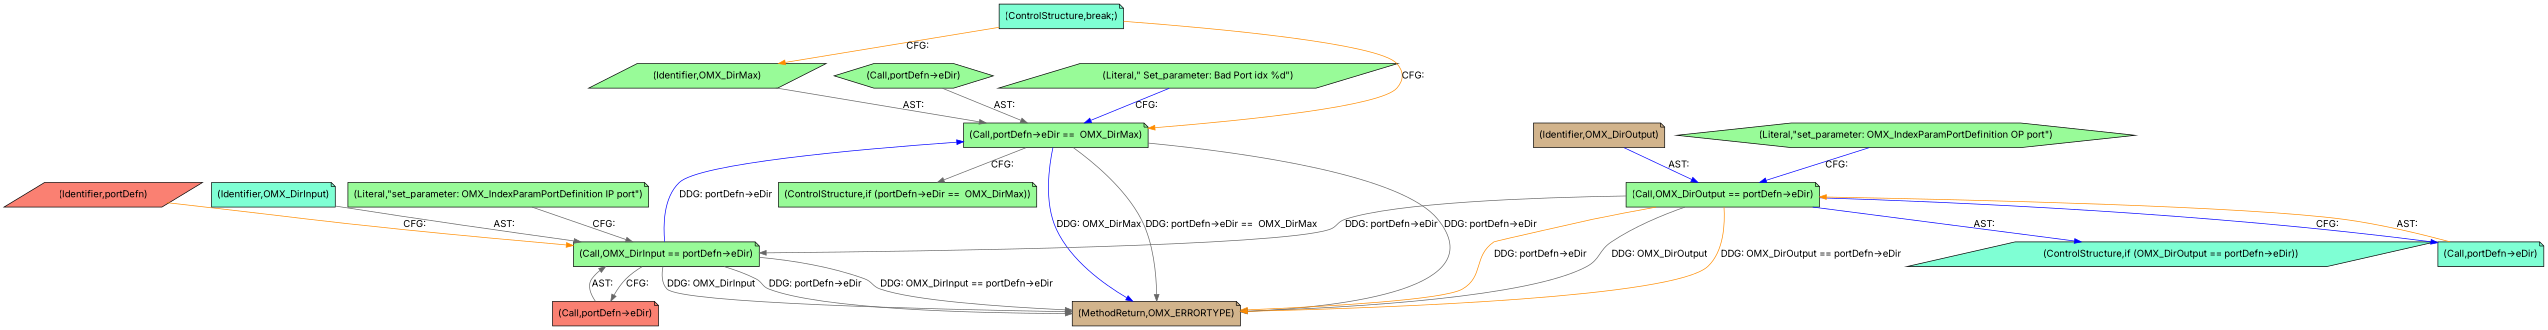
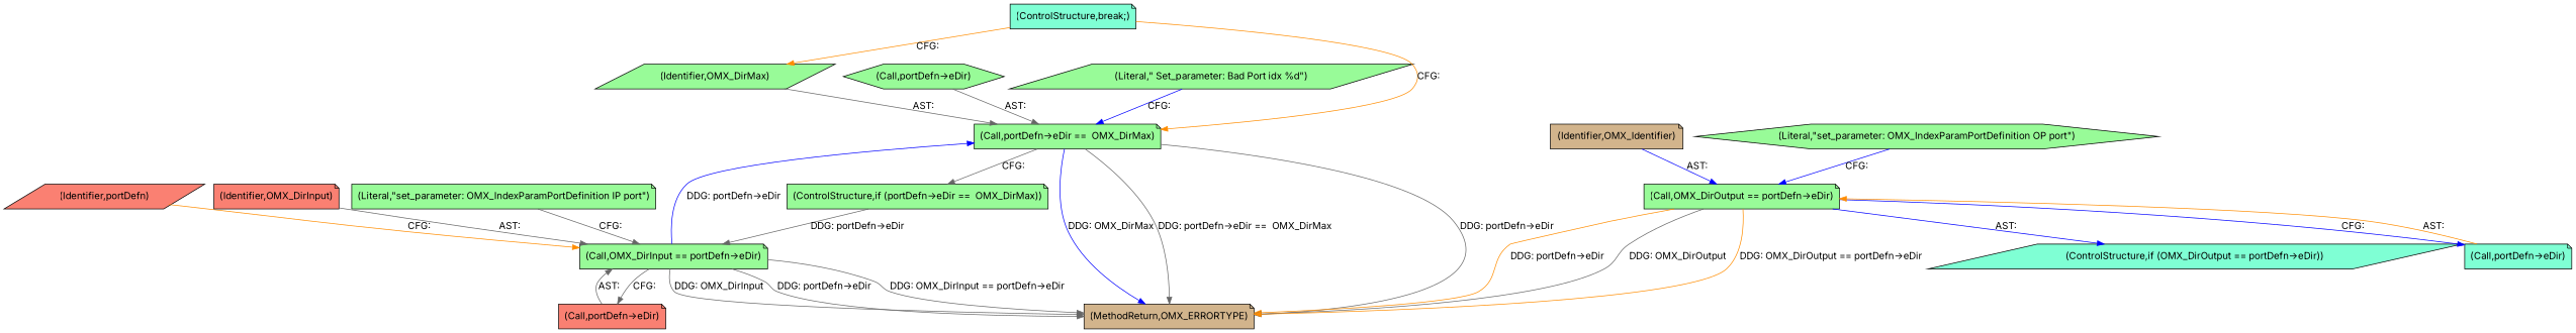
  digraph {
    fontname=Inter
    node [fillcolor=palegreen fontname=Inter shape=note style=filled]
    edge [color=gray40 fontname=Inter]
    n1 [label="(Call,portDefn->eDir ==  OMX_DirMax)"]
    n2 [fillcolor=tan label="(MethodReturn,OMX_ERRORTYPE)"]
    n3 [label="(ControlStructure,if (portDefn->eDir ==  OMX_DirMax))"]
    n4 [label="(Identifier,OMX_DirMax)" shape=parallelogram]
    n5 [label="(Call,OMX_DirInput == portDefn->eDir)"]
    n6 [fillcolor=salmon label="(Call,portDefn->eDir)"]
    n7 [label="(Call,OMX_DirOutput == portDefn->eDir)"]
    n8 [fillcolor=aquamarine label="(ControlStructure,if (OMX_DirOutput == portDefn->eDir))" shape=parallelogram]
    n9 [fillcolor=aquamarine label="(Call,portDefn->eDir)"]
    n10 [fillcolor=salmon label="(Identifier,portDefn)" shape=parallelogram]
    n11 [label="(Call,portDefn->eDir)" shape=hexagon]
-   n12 [fillcolor=tan label="(Identifier,OMX_DirOutput)"]
+   n12 [fillcolor=tan label="(Identifier,OMX_Identifier)"]
    n13 [label="(Literal,\" Set_parameter: Bad Port idx %d\")" shape=parallelogram]
    n14 [label="(Literal,\"set_parameter: OMX_IndexParamPortDefinition IP port\")"]
    n15 [label="(Literal,\"set_parameter: OMX_IndexParamPortDefinition OP port\")" shape=hexagon]
-   n16 [fillcolor=aquamarine label="(Identifier,OMX_DirInput)"]
+   n16 [fillcolor=salmon label="(Identifier,OMX_DirInput)"]
    n17 [fillcolor=aquamarine label="(ControlStructure,break;)"]
    n1 -> n2 [label="DDG: portDefn->eDir"]
    n1 -> n2 [color=blue label="DDG: OMX_DirMax"]
    n1 -> n2 [label="DDG: portDefn->eDir ==  OMX_DirMax"]
    n1 -> n3 [label="CFG: "]
    n4 -> n1 [label="AST: "]
    n5 -> n1 [color=blue label="DDG: portDefn->eDir"]
    n5 -> n2 [label="DDG: OMX_DirInput == portDefn->eDir"]
    n5 -> n2 [label="DDG: OMX_DirInput"]
    n5 -> n2 [label="DDG: portDefn->eDir"]
    n5 -> n6 [label="CFG: "]
    n6 -> n5 [label="AST: "]
    n7 -> n2 [color=darkorange label="DDG: portDefn->eDir"]
    n7 -> n2 [label="DDG: OMX_DirOutput"]
    n7 -> n2 [color=darkorange label="DDG: OMX_DirOutput == portDefn->eDir"]
-   n7 -> n5 [label="DDG: portDefn->eDir"]
+   n3 -> n5 [label="DDG: portDefn->eDir"]
    n7 -> n8 [color=blue label="AST: "]
    n7 -> n9 [color=blue label="CFG: "]
    n9 -> n7 [color=darkorange label="AST: "]
    n10 -> n5 [color=darkorange label="CFG: "]
    n11 -> n1 [label="AST: "]
    n12 -> n7 [color=blue label="AST: "]
    n13 -> n1 [color=blue label="CFG: "]
    n14 -> n5 [label="CFG: "]
    n15 -> n7 [color=blue label="CFG: "]
    n16 -> n5 [label="AST: "]
    n17 -> n1 [color=darkorange label="CFG: "]
    n17 -> n4 [color=darkorange label="CFG: "]
  }
